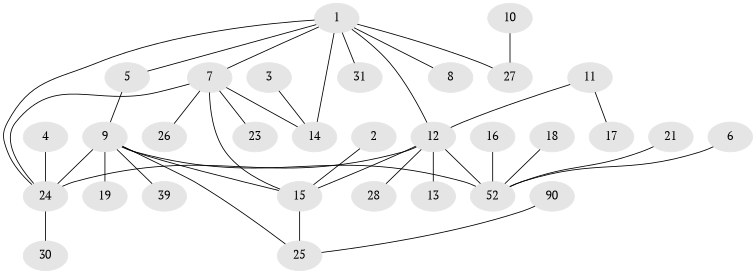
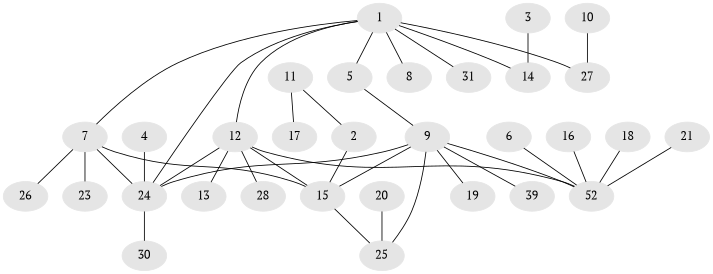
  graph {
    fontname="PT Serif"
    node [color=gray90 fontname="PT Serif" style=filled]
    edge [fontname="PT Serif" weight=1.0]
    1
    5
    7
    8
    12
    14
    24
    27
    31
    9
    15
    23
    26
    n14 [label=52]
    13
    28
    30
    2
    25
    3
    4
    19
    n23 [label=39]
    6
    10
    11
    17
    16
    18
-   20 [label=90]
+   20
    21
    1 -- 5
    1 -- 7
    1 -- 8
    1 -- 12
    1 -- 14
    1 -- 24
    1 -- 27
    1 -- 31
    5 -- 9
-   7 -- 14
    7 -- 24
    7 -- 15
    7 -- 23
    7 -- 26
    12 -- 24
    12 -- 15
    12 -- n14
    12 -- 13
    12 -- 28
    24 -- 30
    9 -- 24
    9 -- 15
    9 -- n14
    9 -- 25
    9 -- 19
    9 -- n23
    15 -- 25
    2 -- 15
    3 -- 14
    4 -- 24
    6 -- n14
    10 -- 27
-   11 -- 12
+   11 -- 2
    11 -- 17
    16 -- n14
    18 -- n14
    20 -- 25
    21 -- n14
  }
